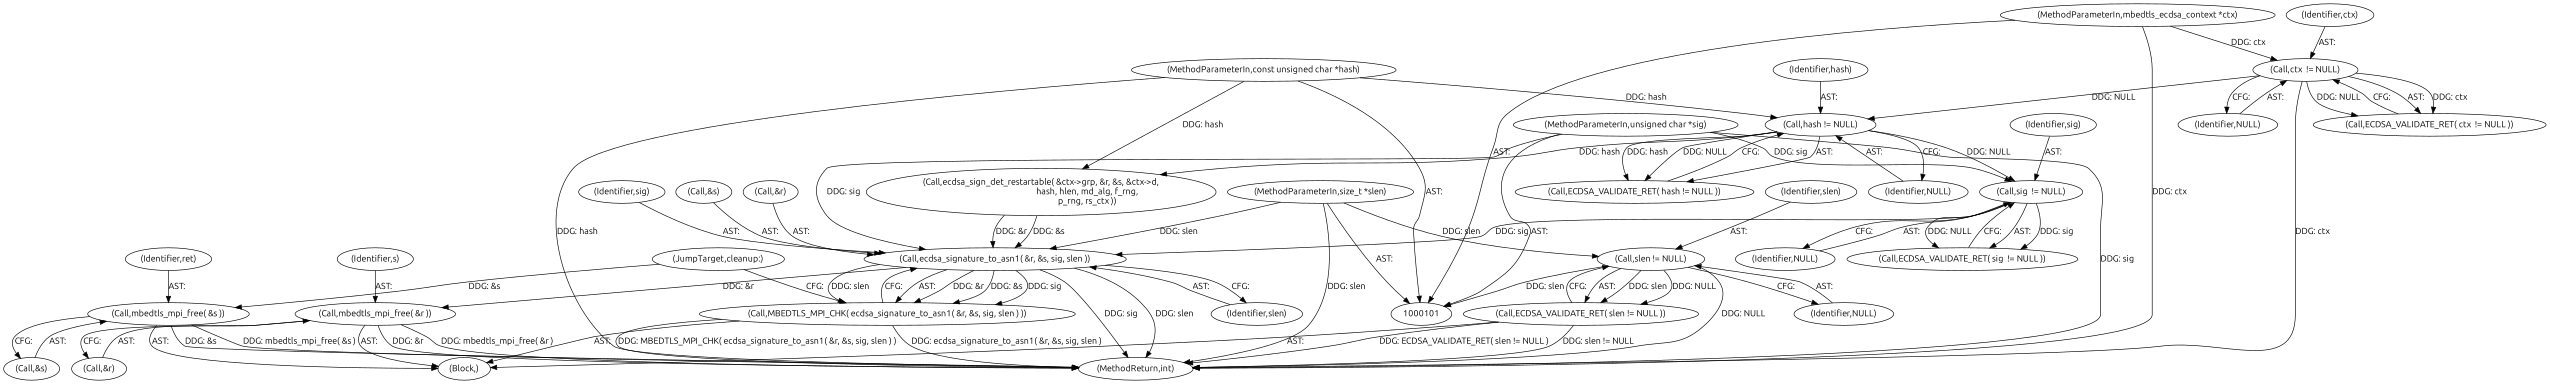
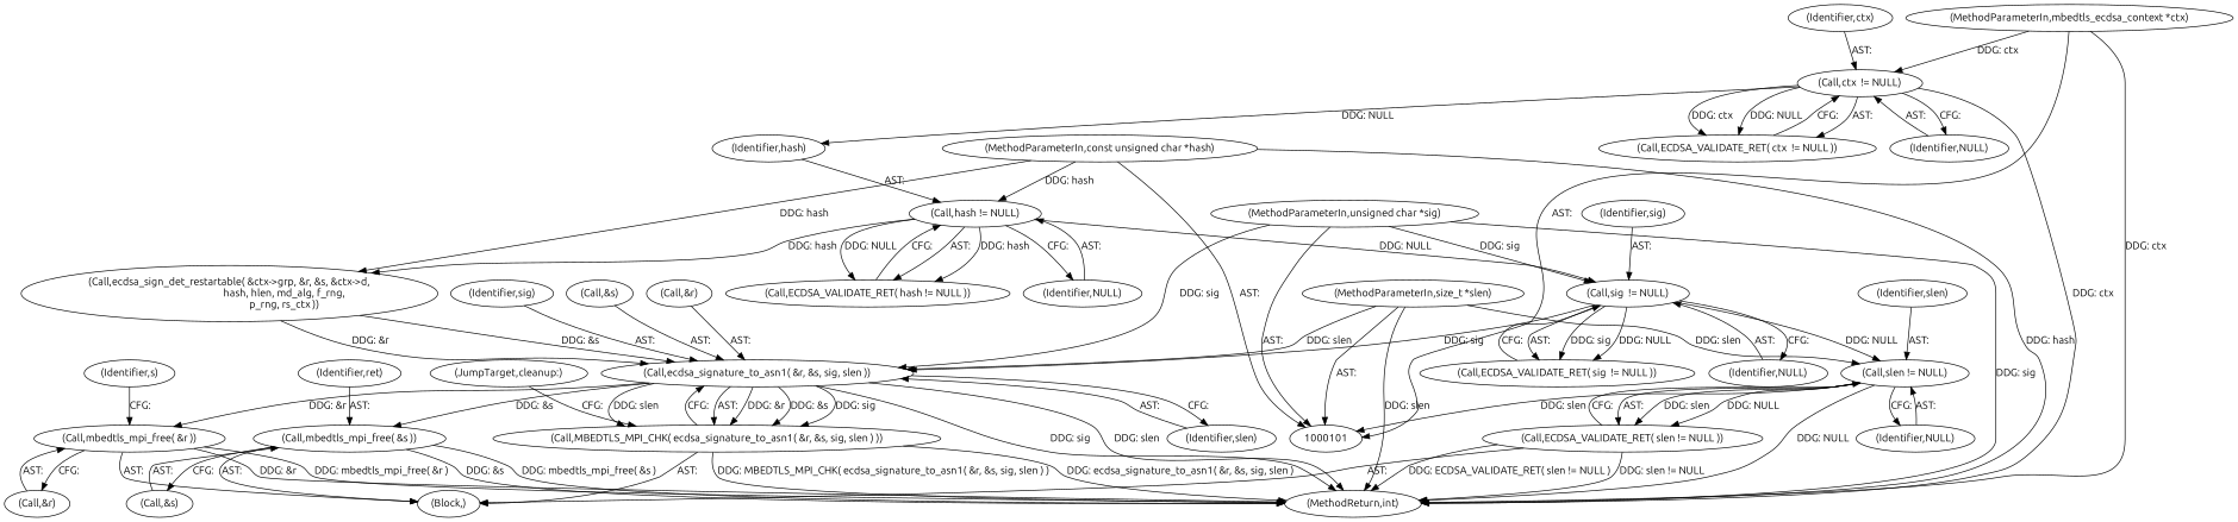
  digraph {
    fontname=Ubuntu
    node [fontname=Ubuntu]
    edge [fontname=Ubuntu]
    n1 [label="(Call,slen != NULL)"]
    n2 [label="(Call,ECDSA_VALIDATE_RET( slen != NULL ))"]
    n3 [label="(MethodReturn,int)"]
    n4 [label="(Identifier,NULL)"]
    1000101
    n6 [label="(Block,)"]
    n7 [label="(Call,ecdsa_signature_to_asn1( &r, &s, sig, slen ))"]
    n8 [label="(Call,MBEDTLS_MPI_CHK( ecdsa_signature_to_asn1( &r, &s, sig, slen ) ))"]
    n9 [label="(Call,mbedtls_mpi_free( &r ))"]
    n10 [label="(Call,mbedtls_mpi_free( &s ))"]
    n11 [label="(Identifier,slen)"]
    n12 [label="(MethodParameterIn,size_t *slen)"]
    n13 [label="(Call,sig  != NULL)"]
    n14 [label="(Call,ECDSA_VALIDATE_RET( sig  != NULL ))"]
    n15 [label="(Identifier,NULL)"]
    n16 [label="(MethodParameterIn,unsigned char *sig)"]
    n17 [label="(Call,hash != NULL)"]
    n18 [label="(Call,ECDSA_VALIDATE_RET( hash != NULL ))"]
    n19 [label="(Call,ecdsa_sign_det_restartable( &ctx->grp, &r, &s, &ctx->d,\n                                                 hash, hlen, md_alg, f_rng,\n                                                 p_rng, rs_ctx ))"]
    n20 [label="(Identifier,NULL)"]
    n21 [label="(MethodParameterIn,const unsigned char *hash)"]
    n22 [label="(Call,ctx  != NULL)"]
    n23 [label="(Call,ECDSA_VALIDATE_RET( ctx  != NULL ))"]
    n24 [label="(Identifier,NULL)"]
    n25 [label="(MethodParameterIn,mbedtls_ecdsa_context *ctx)"]
    n26 [label="(Call,&r)"]
    n27 [label="(Call,&s)"]
    n28 [label="(Identifier,ctx)"]
    n29 [label="(Identifier,sig)"]
    n30 [label="(Identifier,ret)"]
    n31 [label="(Call,&s)"]
    n32 [label="(Identifier,slen)"]
    n33 [label="(JumpTarget,cleanup:)"]
    n34 [label="(Identifier,sig)"]
    n35 [label="(Identifier,s)"]
    n36 [label="(Call,&r)"]
    n37 [label="(Identifier,hash)"]
    n1 -> n2 [label="AST: "]
    n1 -> n2 [label="DDG: slen"]
    n1 -> n2 [label="DDG: NULL"]
    n1 -> n3 [label="DDG: NULL"]
    n1 -> n4 [label="CFG: "]
    n1 -> 1000101 [label="DDG: slen"]
    n2 -> n1 [label="CFG: "]
    n2 -> n3 [label="DDG: ECDSA_VALIDATE_RET( slen != NULL )"]
    n2 -> n3 [label="DDG: slen != NULL"]
    n2 -> n6 [label="AST: "]
    n4 -> n1 [label="AST: "]
    n7 -> n3 [label="DDG: sig"]
    n7 -> n3 [label="DDG: slen"]
    n7 -> n8 [label="AST: "]
    n7 -> n8 [label="DDG: &r"]
    n7 -> n8 [label="DDG: &s"]
    n7 -> n8 [label="DDG: sig"]
    n7 -> n8 [label="DDG: slen"]
    n7 -> n9 [label="DDG: &r"]
-   n33 -> n10 [label="DDG: &s"]
+   n7 -> n10 [label="DDG: &s"]
    n7 -> n11 [label="CFG: "]
    n8 -> n3 [label="DDG: MBEDTLS_MPI_CHK( ecdsa_signature_to_asn1( &r, &s, sig, slen ) )"]
    n8 -> n3 [label="DDG: ecdsa_signature_to_asn1( &r, &s, sig, slen )"]
    n8 -> n6 [label="AST: "]
    n8 -> n7 [label="CFG: "]
    n9 -> n3 [label="DDG: mbedtls_mpi_free( &r )"]
    n9 -> n3 [label="DDG: &r"]
    n9 -> n6 [label="AST: "]
    n9 -> n26 [label="CFG: "]
    n10 -> n3 [label="DDG: mbedtls_mpi_free( &s )"]
    n10 -> n3 [label="DDG: &s"]
    n10 -> n6 [label="AST: "]
    n10 -> n27 [label="CFG: "]
    n11 -> n7 [label="AST: "]
    n12 -> n1 [label="DDG: slen"]
    n12 -> n3 [label="DDG: slen"]
    n12 -> 1000101 [label="AST: "]
    n12 -> n7 [label="DDG: slen"]
+   n13 -> n1 [label="DDG: NULL"]
    n13 -> n7 [label="DDG: sig"]
    n13 -> n14 [label="AST: "]
    n13 -> n14 [label="DDG: sig"]
    n13 -> n14 [label="DDG: NULL"]
    n13 -> n15 [label="CFG: "]
    n14 -> n13 [label="CFG: "]
    n15 -> n13 [label="AST: "]
    n16 -> n3 [label="DDG: sig"]
    n16 -> 1000101 [label="AST: "]
    n16 -> n7 [label="DDG: sig"]
    n16 -> n13 [label="DDG: sig"]
    n17 -> n13 [label="DDG: NULL"]
    n17 -> n18 [label="AST: "]
    n17 -> n18 [label="DDG: hash"]
    n17 -> n18 [label="DDG: NULL"]
    n17 -> n19 [label="DDG: hash"]
    n17 -> n20 [label="CFG: "]
    n18 -> n17 [label="CFG: "]
    n19 -> n7 [label="DDG: &r"]
    n19 -> n7 [label="DDG: &s"]
    n20 -> n17 [label="AST: "]
    n21 -> n3 [label="DDG: hash"]
    n21 -> 1000101 [label="AST: "]
    n21 -> n17 [label="DDG: hash"]
    n21 -> n19 [label="DDG: hash"]
    n22 -> n3 [label="DDG: ctx"]
-   n22 -> n17 [label="DDG: NULL"]
+   n22 -> n37 [label="DDG: NULL"]
    n22 -> n23 [label="AST: "]
    n22 -> n23 [label="DDG: ctx"]
    n22 -> n23 [label="DDG: NULL"]
    n22 -> n24 [label="CFG: "]
    n23 -> n22 [label="CFG: "]
    n24 -> n22 [label="AST: "]
    n25 -> n3 [label="DDG: ctx"]
    n25 -> 1000101 [label="AST: "]
    n25 -> n22 [label="DDG: ctx"]
    n26 -> n9 [label="AST: "]
    n27 -> n10 [label="AST: "]
    n28 -> n22 [label="AST: "]
    n29 -> n7 [label="AST: "]
    n30 -> n10 [label="AST: "]
    n31 -> n7 [label="AST: "]
    n32 -> n1 [label="AST: "]
    n33 -> n8 [label="CFG: "]
    n34 -> n13 [label="AST: "]
-   n35 -> n9 [label="AST: "]
+   n35 -> n9 [label="CFG: "]
    n36 -> n7 [label="AST: "]
    n37 -> n17 [label="AST: "]
  }
